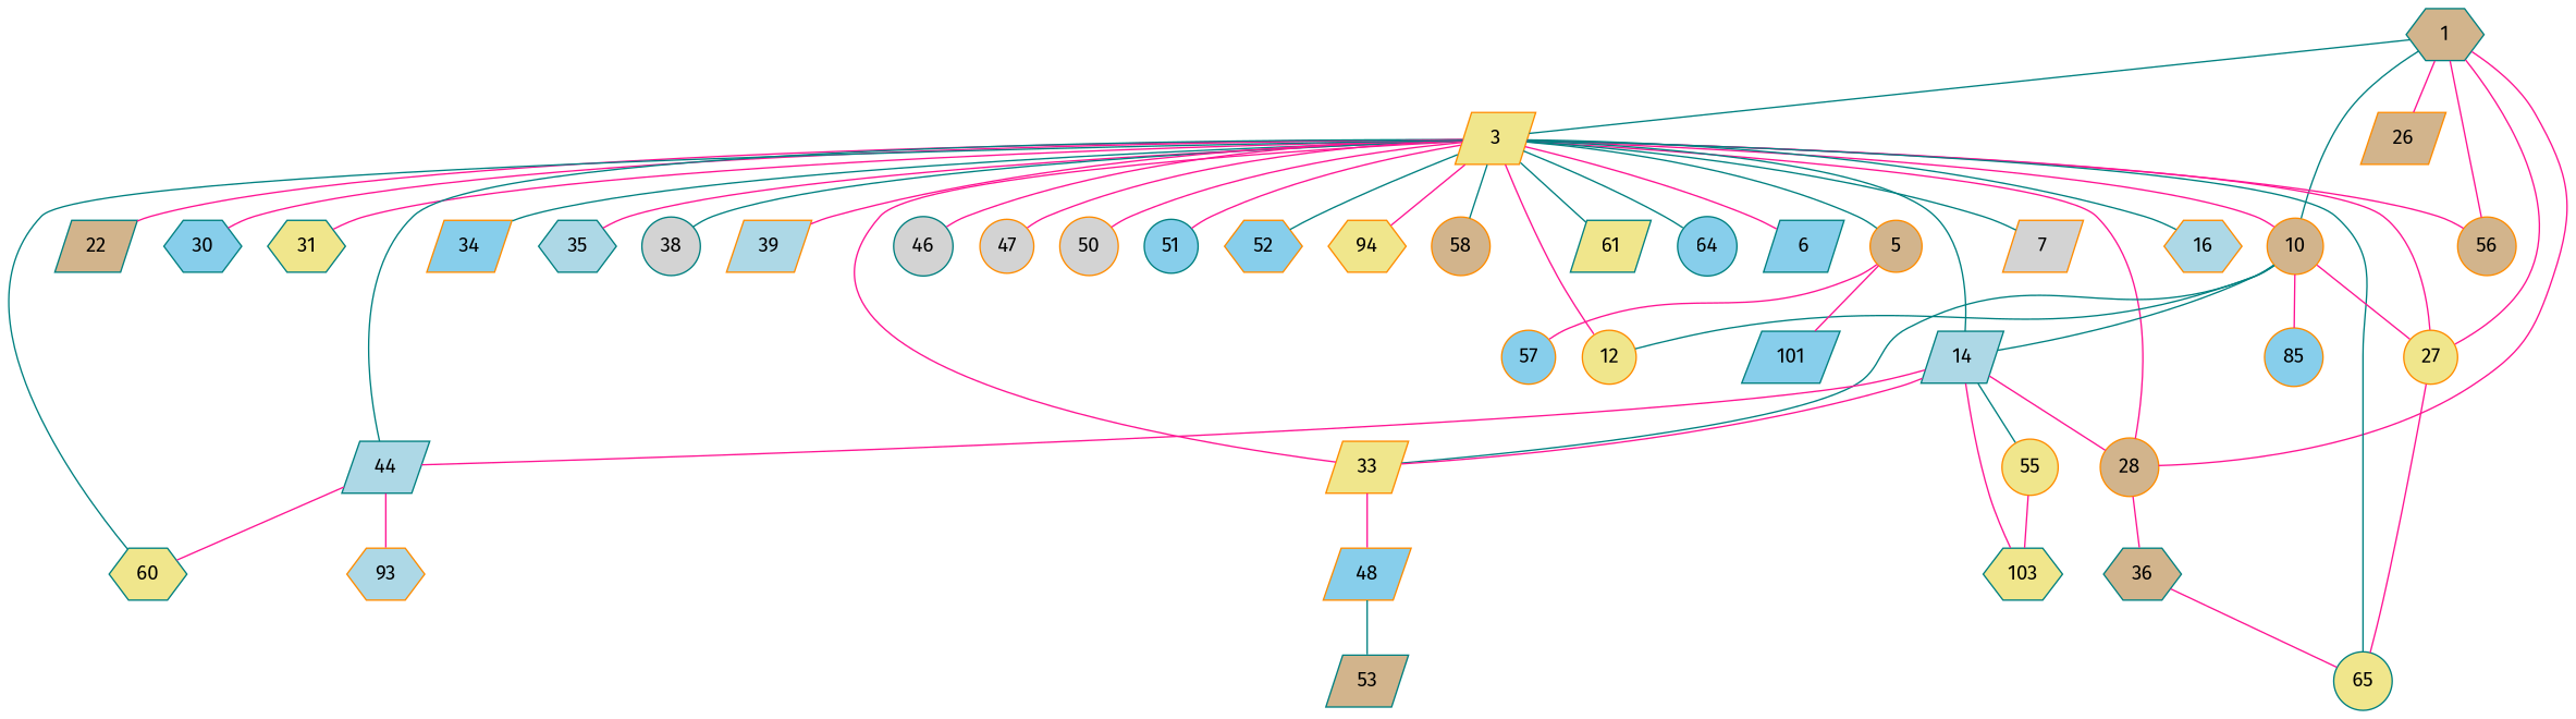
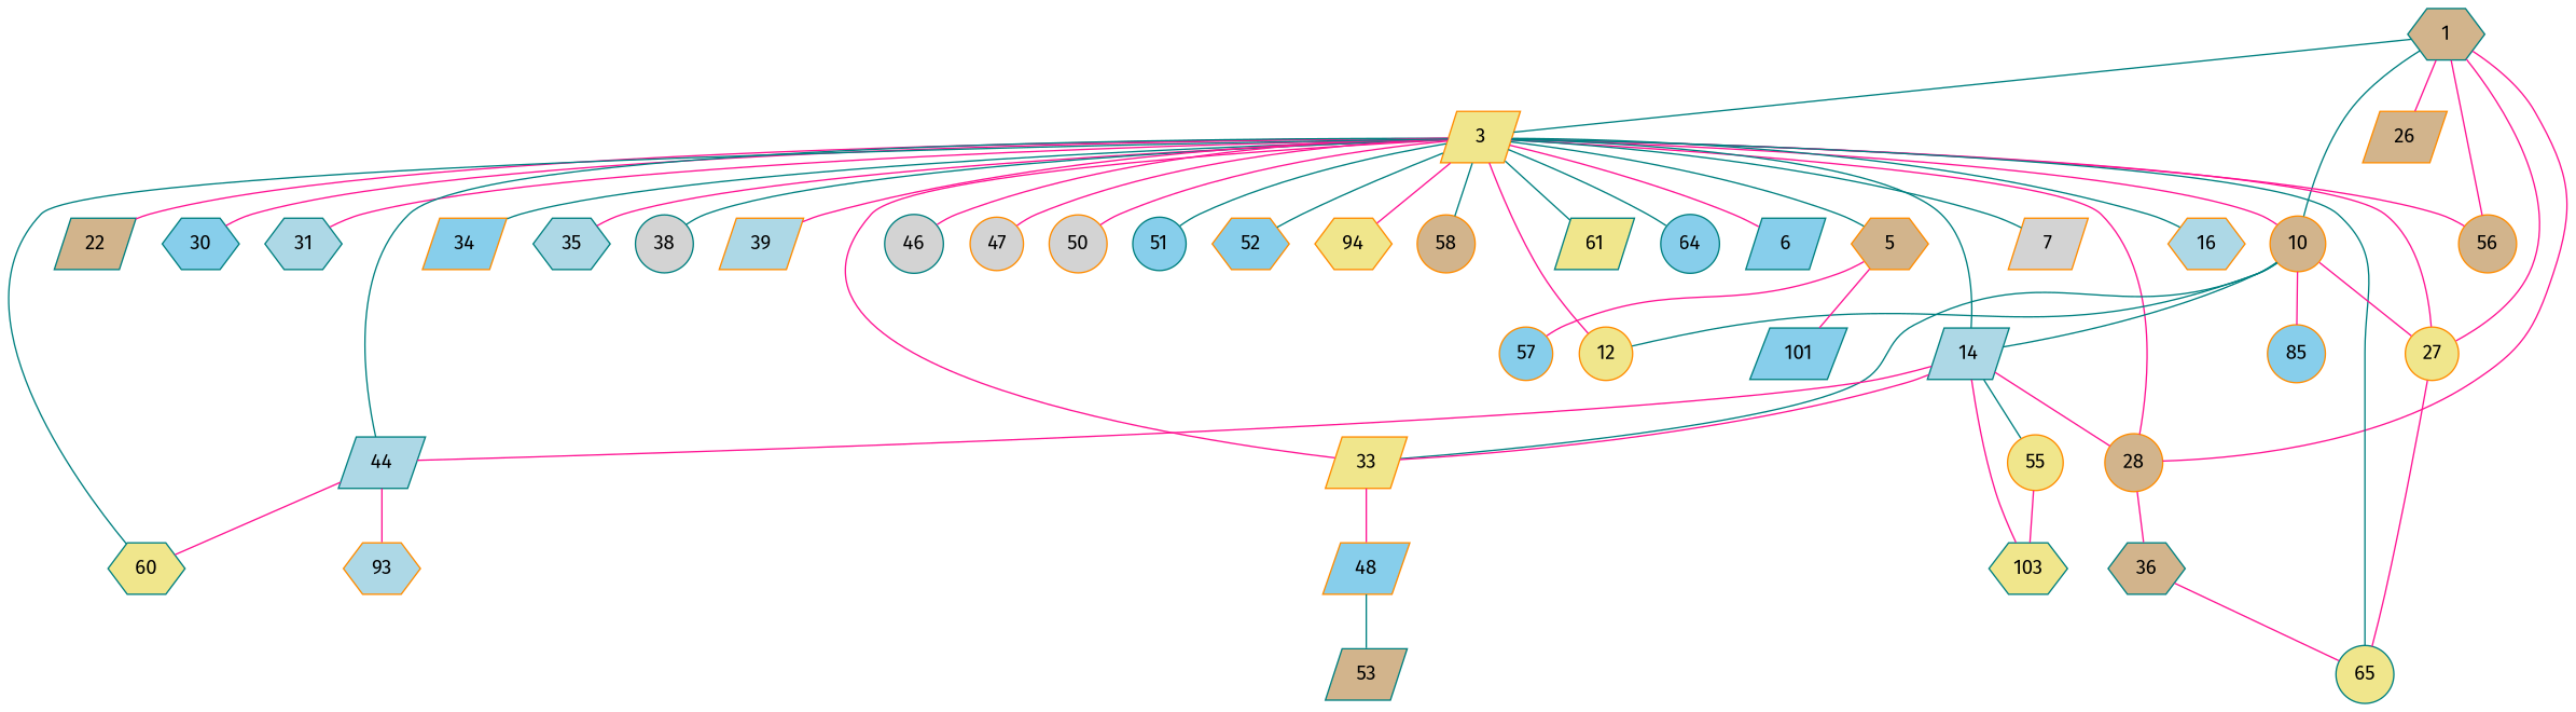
  graph {
    fontname="Fira Sans"
    node [color=darkorange fillcolor=tan fontname="Fira Sans" shape=circle style=filled]
    edge [color=deeppink fontname="Fira Sans"]
    1 [color=teal shape=hexagon super="+2"]
    3 [fillcolor=khaki shape=parallelogram super="+43+25+17+4+11+62+99+100+90+86+104+45+23+19+13+59"]
    10 [super="+29+24"]
    26 [shape=parallelogram super="+32"]
    27 [fillcolor=khaki]
    28 [super="+87+106+95+37+49"]
    56
-   5
+   5 [shape=hexagon]
    6 [color=teal fillcolor=skyblue shape=parallelogram]
    7 [fillcolor=lightgrey shape=parallelogram]
    12 [fillcolor=khaki super="+20+97"]
    14 [color=teal fillcolor=lightblue shape=parallelogram super="+15"]
    16 [fillcolor=lightblue shape=hexagon super="+69"]
    22 [color=teal shape=parallelogram]
    30 [color=teal fillcolor=skyblue shape=hexagon]
-   31 [color=teal fillcolor=khaki shape=hexagon]
+   31 [color=teal fillcolor=lightblue shape=hexagon]
    33 [fillcolor=khaki shape=parallelogram super="+68+40"]
    34 [fillcolor=skyblue shape=parallelogram]
    35 [color=teal fillcolor=lightblue shape=hexagon]
    38 [color=teal fillcolor=lightgrey]
    39 [fillcolor=lightblue shape=parallelogram]
    44 [color=teal fillcolor=lightblue shape=parallelogram]
    46 [color=teal fillcolor=lightgrey]
    47 [fillcolor=lightgrey]
    50 [fillcolor=lightgrey]
    51 [color=teal fillcolor=skyblue super="+73"]
    52 [fillcolor=skyblue shape=hexagon]
    n28 [fillcolor=khaki label=94 shape=hexagon]
    58
    60 [color=teal fillcolor=khaki shape=hexagon super="+81"]
    61 [color=teal fillcolor=khaki shape=parallelogram]
    64 [color=teal fillcolor=skyblue]
    65 [color=teal fillcolor=khaki]
    85 [fillcolor=skyblue]
    36 [color=teal shape=hexagon]
    57 [fillcolor=skyblue]
    101 [color=teal fillcolor=skyblue shape=parallelogram]
    55 [fillcolor=khaki]
    103 [color=teal fillcolor=khaki shape=hexagon]
    48 [fillcolor=skyblue shape=parallelogram super="+71"]
    93 [fillcolor=lightblue shape=hexagon]
    53 [color=teal shape=parallelogram]
    1 -- 3 [color=teal weight=2]
    1 -- 10 [color=teal]
    1 -- 26
    1 -- 27 [weight=2]
    1 -- 28
    1 -- 56
    3 -- 10
    3 -- 27
    3 -- 28
    3 -- 56
    3 -- 5 [color=teal weight=3]
    3 -- 6
    3 -- 7 [color=teal weight=2]
    3 -- 12 [weight=2]
    3 -- 14 [color=teal weight=4]
    3 -- 16 [color=teal]
    3 -- 22
    3 -- 30
    3 -- 31
    3 -- 33 [weight=2]
    3 -- 34 [color=teal]
    3 -- 35
    3 -- 38 [color=teal]
    3 -- 39
    3 -- 44 [color=teal weight=2]
    3 -- 46
    3 -- 47
    3 -- 50
-   3 -- 51 [weight=2]
+   3 -- 51 [color=teal weight=2]
    3 -- 52 [color=teal weight=3]
    3 -- n28
    3 -- 58 [color=teal]
    3 -- 60 [color=teal]
    3 -- 61 [color=teal]
    3 -- 64 [color=teal]
    3 -- 65 [color=teal]
    10 -- 27
    10 -- 12 [color=teal]
    10 -- 14 [color=teal]
    10 -- 33 [color=teal]
    10 -- 85
    27 -- 65
    28 -- 36
    5 -- 57
    5 -- 101
    14 -- 28
    14 -- 33
    14 -- 44
    14 -- 55 [color=teal]
    14 -- 103
    33 -- 48
    44 -- 60
    44 -- 93
    36 -- 65
    55 -- 103
    48 -- 53 [color=teal]
  }
